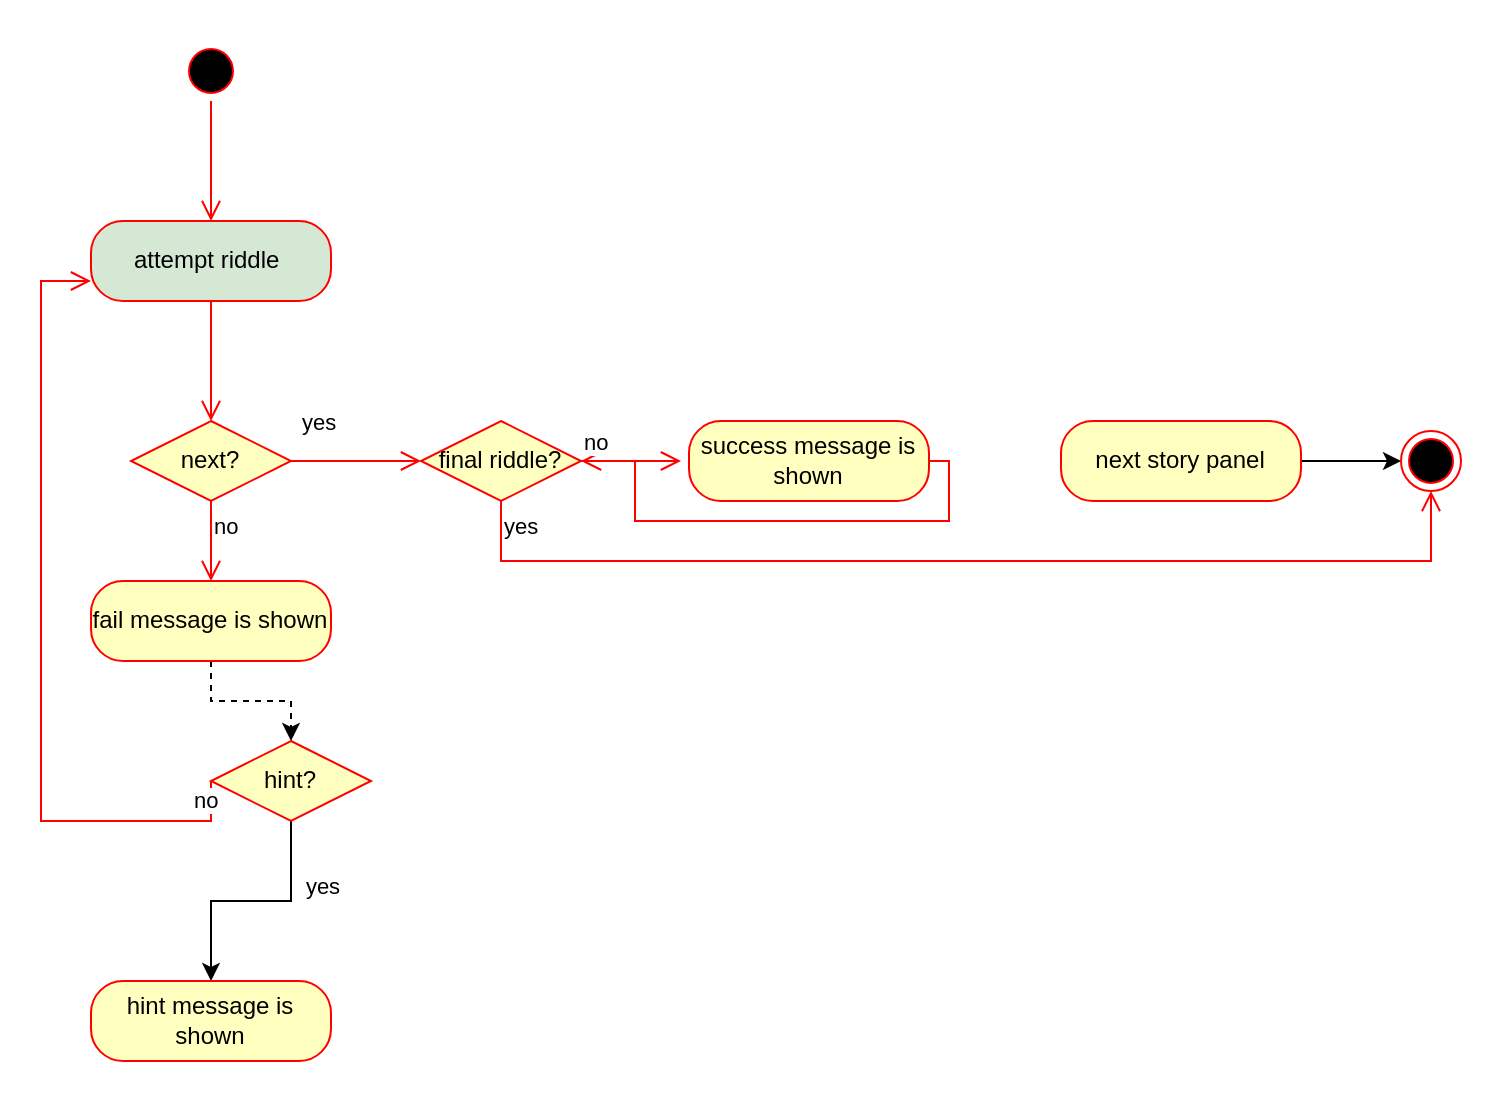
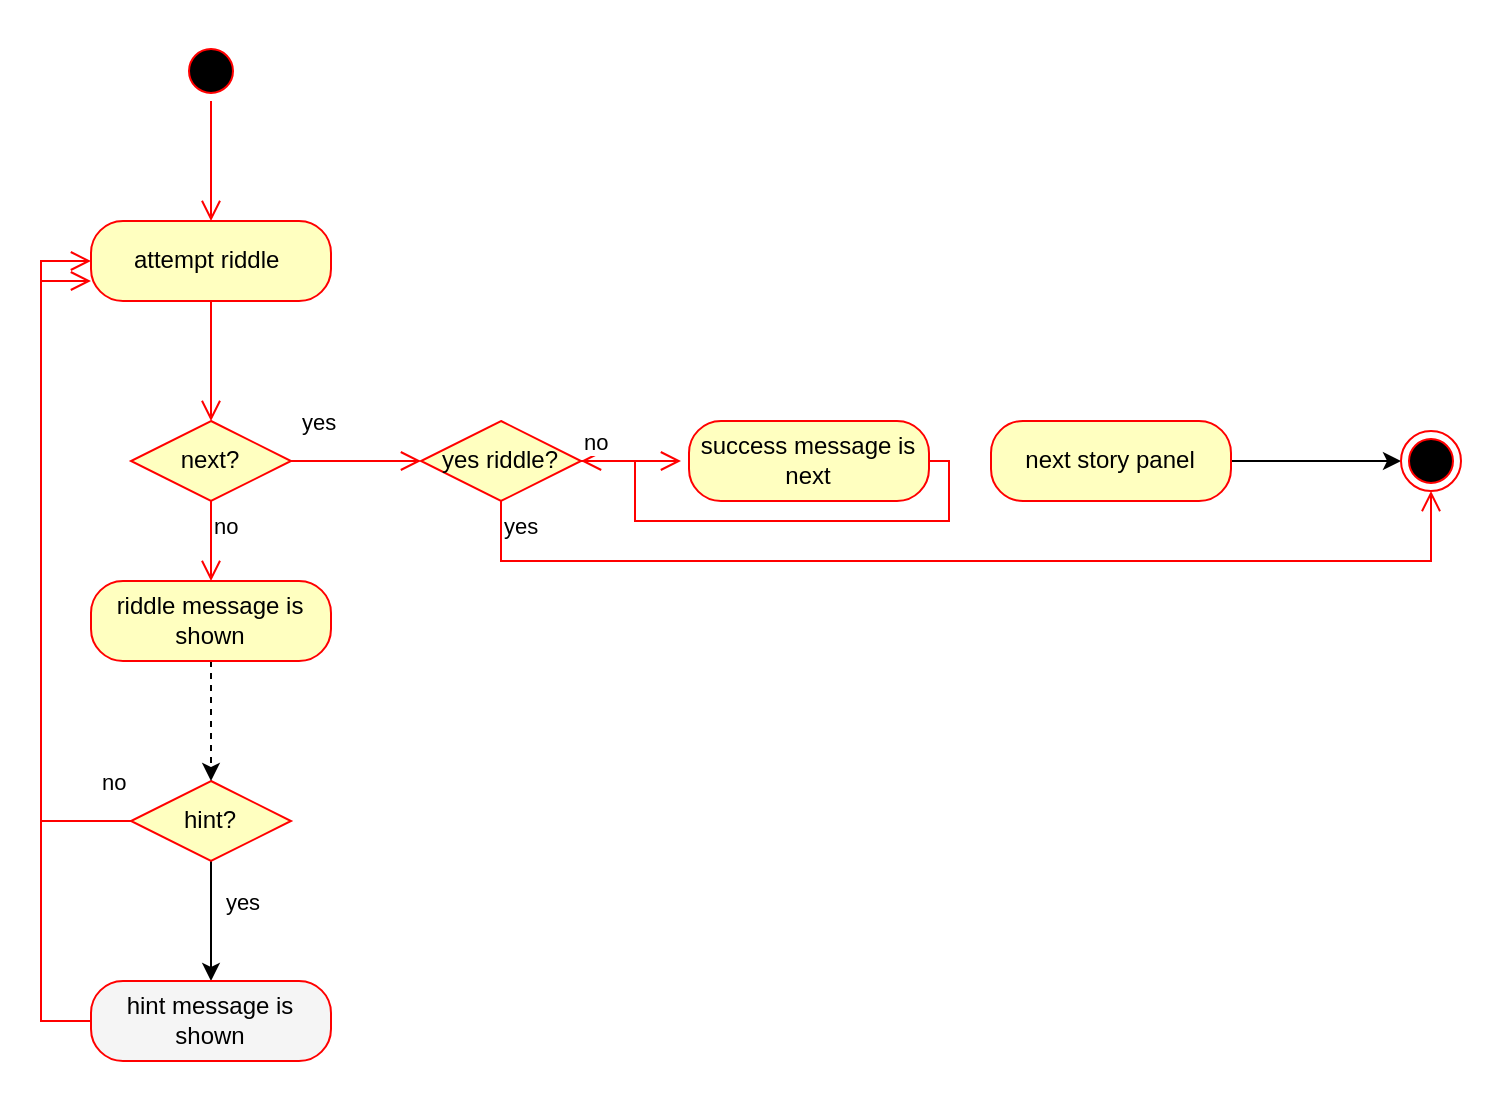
  <mxCell id="0" />
  <mxCell id="1" parent="0" />
  <mxCell id="2" value="" style="ellipse;html=1;shape=startState;fillColor=#000000;strokeColor=#ff0000;" vertex="1" parent="1"><mxGeometry x="90" y="20" width="30" height="30" as="geometry" /></mxCell>
  <mxCell id="3" value="" style="edgeStyle=orthogonalEdgeStyle;html=1;verticalAlign=bottom;endArrow=open;endSize=8;strokeColor=#ff0000;rounded=0;" edge="1" parent="1" source="2"><mxGeometry relative="1" as="geometry"><mxPoint x="105" y="110" as="targetPoint" /></mxGeometry></mxCell>
- <mxCell id="4" value="attempt riddle&amp;nbsp;" style="rounded=1;whiteSpace=wrap;html=1;arcSize=40;fontColor=#000000;fillColor=#d5e8d4;strokeColor=#ff0000;" vertex="1" parent="1"><mxGeometry x="45" y="110" width="120" height="40" as="geometry" /></mxCell>
+ <mxCell id="4" value="attempt riddle&amp;nbsp;" style="rounded=1;whiteSpace=wrap;html=1;arcSize=40;fontColor=#000000;fillColor=#ffffc0;strokeColor=#ff0000;" vertex="1" parent="1"><mxGeometry x="45" y="110" width="120" height="40" as="geometry" /></mxCell>
  <mxCell id="5" value="" style="edgeStyle=orthogonalEdgeStyle;html=1;verticalAlign=bottom;endArrow=open;endSize=8;strokeColor=#ff0000;rounded=0;" edge="1" parent="1" source="4"><mxGeometry relative="1" as="geometry"><mxPoint x="105" y="210" as="targetPoint" /></mxGeometry></mxCell>
  <mxCell id="6" value="next?" style="rhombus;whiteSpace=wrap;html=1;fontColor=#000000;fillColor=#ffffc0;strokeColor=#ff0000;" vertex="1" parent="1"><mxGeometry x="65" y="210" width="80" height="40" as="geometry" /></mxCell>
  <mxCell id="7" value="yes" style="edgeStyle=orthogonalEdgeStyle;html=1;align=left;verticalAlign=bottom;endArrow=open;endSize=8;strokeColor=#ff0000;rounded=0;" edge="1" parent="1" source="6"><mxGeometry x="-0.893" y="10" relative="1" as="geometry"><mxPoint x="210" y="230" as="targetPoint" /><mxPoint as="offset" /></mxGeometry></mxCell>
  <mxCell id="8" value="no" style="edgeStyle=orthogonalEdgeStyle;html=1;align=left;verticalAlign=top;endArrow=open;endSize=8;strokeColor=#ff0000;rounded=0;" edge="1" parent="1" source="6"><mxGeometry x="-1" relative="1" as="geometry"><mxPoint x="105" y="290" as="targetPoint" /></mxGeometry></mxCell>
- <mxCell id="9" value="success message is shown" style="rounded=1;whiteSpace=wrap;html=1;arcSize=40;fontColor=#000000;fillColor=#ffffc0;strokeColor=#ff0000;" vertex="1" parent="1"><mxGeometry x="344" y="210" width="120" height="40" as="geometry" /></mxCell>
+ <mxCell id="9" value="success message is next" style="rounded=1;whiteSpace=wrap;html=1;arcSize=40;fontColor=#000000;fillColor=#ffffc0;strokeColor=#ff0000;" vertex="1" parent="1"><mxGeometry x="344" y="210" width="120" height="40" as="geometry" /></mxCell>
  <mxCell id="10" value="" style="edgeStyle=orthogonalEdgeStyle;html=1;verticalAlign=bottom;endArrow=open;endSize=8;strokeColor=#ff0000;rounded=0;exitX=1;exitY=0.5;exitDx=0;exitDy=0;" edge="1" parent="1" source="9" target="22"><mxGeometry relative="1" as="geometry"><mxPoint x="400" y="230" as="targetPoint" /></mxGeometry></mxCell>
  <mxCell id="11" value="" style="edgeStyle=orthogonalEdgeStyle;rounded=0;orthogonalLoop=1;jettySize=auto;html=1;" edge="1" parent="1" source="12" target="13"><mxGeometry relative="1" as="geometry" /></mxCell>
- <mxCell id="12" value="next story panel" style="rounded=1;whiteSpace=wrap;html=1;arcSize=40;fontColor=#000000;fillColor=#ffffc0;strokeColor=#ff0000;" vertex="1" parent="1"><mxGeometry x="530" y="210" width="120" height="40" as="geometry" /></mxCell>
+ <mxCell id="12" value="next story panel" style="rounded=1;whiteSpace=wrap;html=1;arcSize=40;fontColor=#000000;fillColor=#ffffc0;strokeColor=#ff0000;" vertex="1" parent="1"><mxGeometry x="495" y="210" width="120" height="40" as="geometry" /></mxCell>
  <mxCell id="13" value="" style="ellipse;html=1;shape=endState;fillColor=#000000;strokeColor=#ff0000;" vertex="1" parent="1"><mxGeometry x="700" y="215" width="30" height="30" as="geometry" /></mxCell>
  <mxCell id="14" value="" style="edgeStyle=orthogonalEdgeStyle;rounded=0;orthogonalLoop=1;jettySize=auto;html=1;" edge="1" parent="1" source="16" target="18"><mxGeometry relative="1" as="geometry" /></mxCell>
  <mxCell id="15" value="yes" style="edgeLabel;html=1;align=center;verticalAlign=middle;resizable=0;points=[];" connectable="0" vertex="1" parent="14"><mxGeometry x="-0.602" y="4" relative="1" as="geometry"><mxPoint x="11" y="8" as="offset" /></mxGeometry></mxCell>
- <mxCell id="16" value="hint?" style="rhombus;whiteSpace=wrap;html=1;fontColor=#000000;fillColor=#ffffc0;strokeColor=#ff0000;" vertex="1" parent="1"><mxGeometry x="105" y="370" width="80" height="40" as="geometry" /></mxCell>
+ <mxCell id="16" value="hint?" style="rhombus;whiteSpace=wrap;html=1;fontColor=#000000;fillColor=#ffffc0;strokeColor=#ff0000;" vertex="1" parent="1"><mxGeometry x="65" y="390" width="80" height="40" as="geometry" /></mxCell>
  <mxCell id="17" value="no" style="edgeStyle=orthogonalEdgeStyle;html=1;align=left;verticalAlign=bottom;endArrow=open;endSize=8;strokeColor=#ff0000;rounded=0;exitX=0;exitY=0.5;exitDx=0;exitDy=0;entryX=0;entryY=0.75;entryDx=0;entryDy=0;" edge="1" parent="1" source="16" target="4"><mxGeometry x="-0.906" y="-10" relative="1" as="geometry"><mxPoint x="245" y="330" as="targetPoint" /><mxPoint as="offset" /><Array as="points"><mxPoint x="20" y="410" /><mxPoint x="20" y="140" /></Array></mxGeometry></mxCell>
- <mxCell id="18" value="hint message is shown" style="rounded=1;whiteSpace=wrap;html=1;arcSize=40;fontColor=#000000;fillColor=#ffffc0;strokeColor=#ff0000;" vertex="1" parent="1"><mxGeometry x="45" y="490" width="120" height="40" as="geometry" /></mxCell>
+ <mxCell id="18" value="hint message is shown" style="rounded=1;whiteSpace=wrap;html=1;arcSize=40;fontColor=#000000;fillColor=#f5f5f5;strokeColor=#ff0000;" vertex="1" parent="1"><mxGeometry x="45" y="490" width="120" height="40" as="geometry" /></mxCell>
+ <mxCell id="19" value="" style="edgeStyle=orthogonalEdgeStyle;html=1;verticalAlign=bottom;endArrow=open;endSize=8;strokeColor=#ff0000;rounded=0;exitX=0;exitY=0.5;exitDx=0;exitDy=0;entryX=0;entryY=0.5;entryDx=0;entryDy=0;" edge="1" parent="1" source="18" target="4"><mxGeometry relative="1" as="geometry"><mxPoint x="110" y="510" as="targetPoint" /><Array as="points"><mxPoint x="20" y="510" /><mxPoint x="20" y="130" /></Array></mxGeometry></mxCell>
  <mxCell id="20" style="edgeStyle=orthogonalEdgeStyle;rounded=0;orthogonalLoop=1;jettySize=auto;html=1;exitX=0.5;exitY=1;exitDx=0;exitDy=0;entryX=0.5;entryY=0;entryDx=0;entryDy=0;dashed=1;" edge="1" parent="1" source="21" target="16"><mxGeometry relative="1" as="geometry" /></mxCell>
- <mxCell id="21" value="fail message is shown" style="rounded=1;whiteSpace=wrap;html=1;arcSize=40;fontColor=#000000;fillColor=#ffffc0;strokeColor=#ff0000;" vertex="1" parent="1"><mxGeometry x="45" y="290" width="120" height="40" as="geometry" /></mxCell>
- <mxCell id="22" value="final riddle?" style="rhombus;whiteSpace=wrap;html=1;fontColor=#000000;fillColor=#ffffc0;strokeColor=#ff0000;" vertex="1" parent="1"><mxGeometry x="210" y="210" width="80" height="40" as="geometry" /></mxCell>
+ <mxCell id="21" value="riddle message is shown" style="rounded=1;whiteSpace=wrap;html=1;arcSize=40;fontColor=#000000;fillColor=#ffffc0;strokeColor=#ff0000;" vertex="1" parent="1"><mxGeometry x="45" y="290" width="120" height="40" as="geometry" /></mxCell>
+ <mxCell id="22" value="yes riddle?" style="rhombus;whiteSpace=wrap;html=1;fontColor=#000000;fillColor=#ffffc0;strokeColor=#ff0000;" vertex="1" parent="1"><mxGeometry x="210" y="210" width="80" height="40" as="geometry" /></mxCell>
  <mxCell id="23" value="no" style="edgeStyle=orthogonalEdgeStyle;html=1;align=left;verticalAlign=bottom;endArrow=open;endSize=8;strokeColor=#ff0000;rounded=0;" edge="1" parent="1" source="22"><mxGeometry x="-1" relative="1" as="geometry"><mxPoint x="340" y="230" as="targetPoint" /></mxGeometry></mxCell>
  <mxCell id="24" value="yes" style="edgeStyle=orthogonalEdgeStyle;html=1;align=left;verticalAlign=top;endArrow=open;endSize=8;strokeColor=#ff0000;rounded=0;entryX=0.5;entryY=1;entryDx=0;entryDy=0;" edge="1" parent="1" source="22" target="13"><mxGeometry x="-1" relative="1" as="geometry"><mxPoint x="280" y="350" as="targetPoint" /><Array as="points"><mxPoint x="250" y="280" /><mxPoint x="715" y="280" /></Array></mxGeometry></mxCell>
